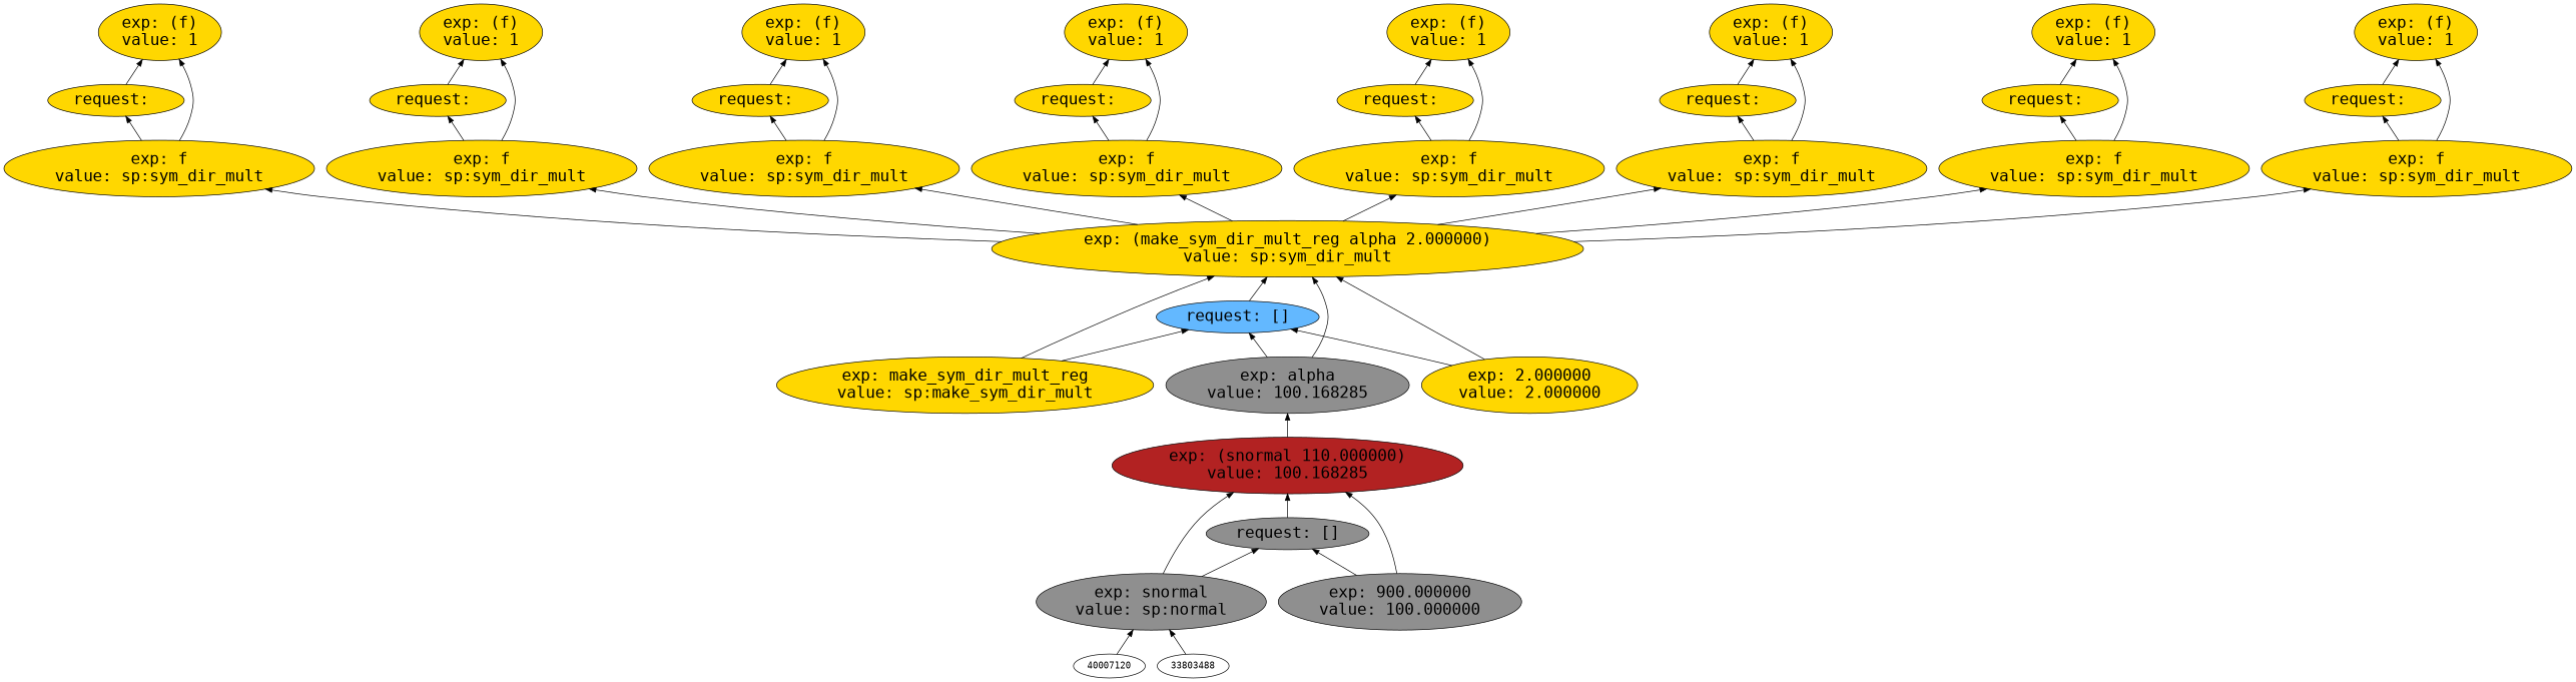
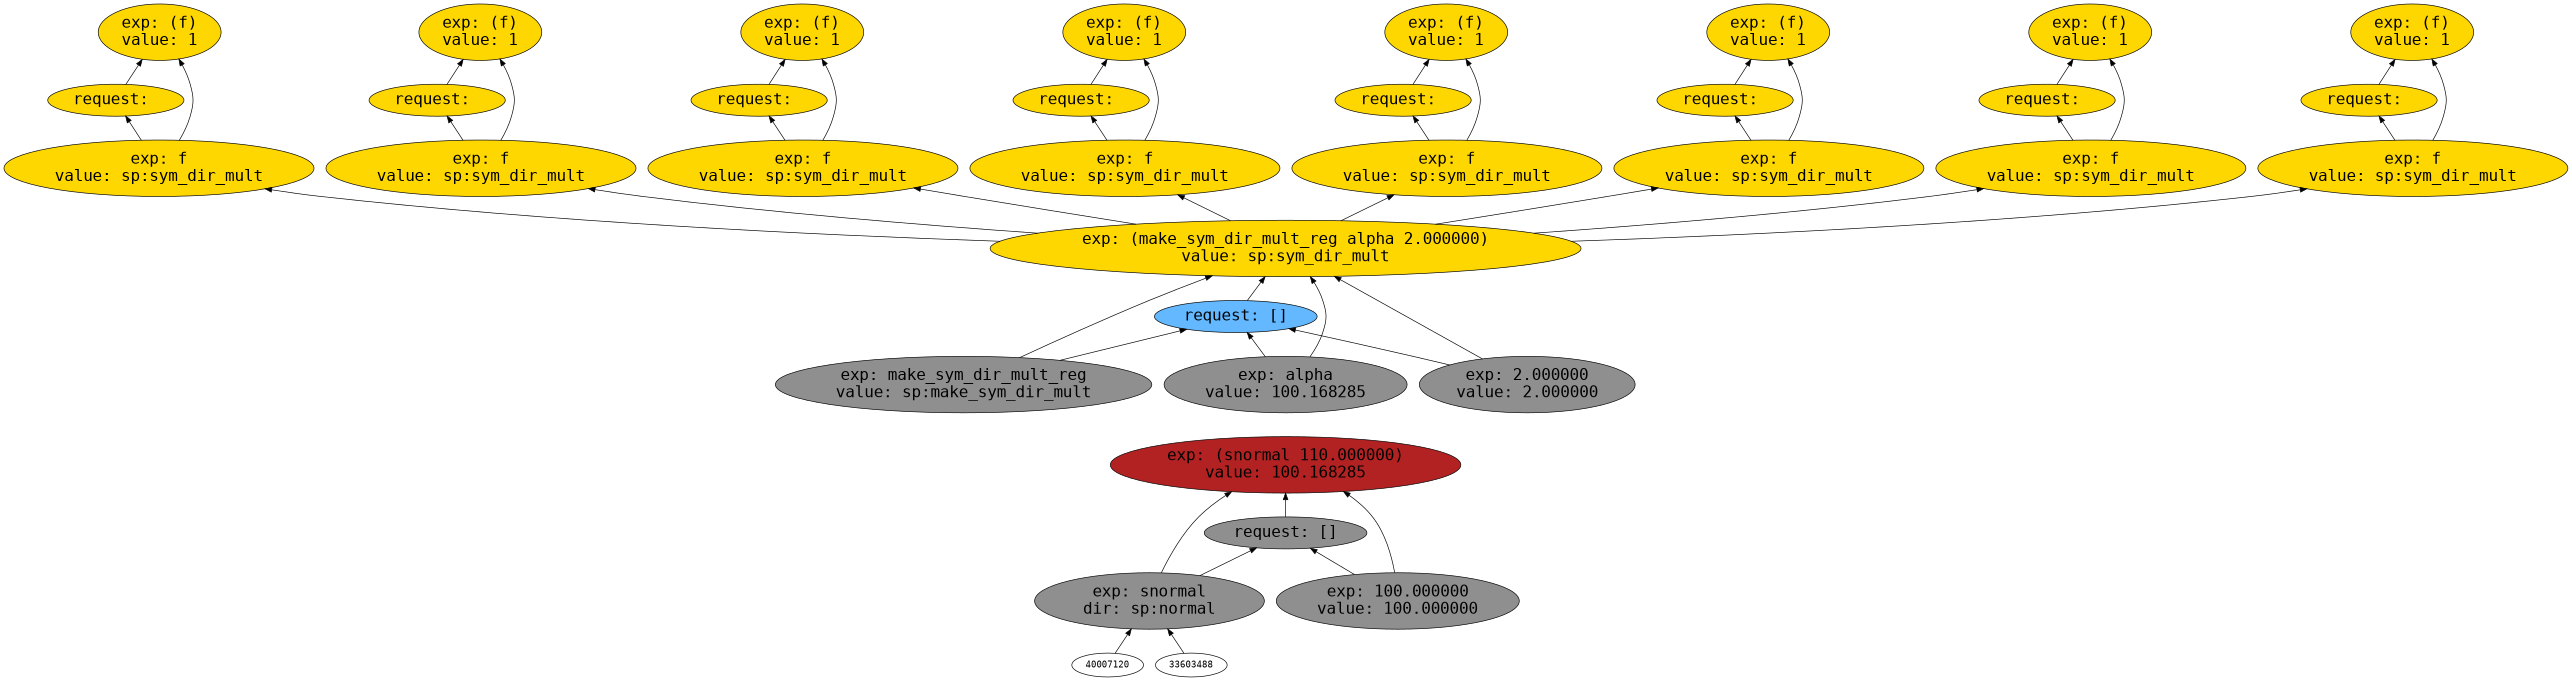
  digraph {
    fontname="DejaVu Sans Mono"
    fontsize=24
    rankdir=BT
    node [fillcolor=gold fontname="DejaVu Sans Mono" fontsize=24 shape=ellipse style=filled]
    edge [arrowhead=normal color=black constraint=true fontname="DejaVu Sans Mono" style=solid]
    n1 [fillcolor=firebrick label="exp: (snormal 110.000000)\nvalue: 100.168285"]
    n2 [fillcolor=grey56 label="request: []"]
-   n3 [fillcolor=grey56 label="exp: snormal\nvalue: sp:normal"]
-   n4 [fillcolor=grey56 label="exp: 900.000000\nvalue: 100.000000"]
+   n3 [fillcolor=grey56 label="exp: snormal\ndir: sp:normal"]
+   n4 [fillcolor=grey56 label="exp: 100.000000\nvalue: 100.000000"]
    n5 [label="exp: (make_sym_dir_mult_reg alpha 2.000000)\nvalue: sp:sym_dir_mult"]
    n6 [fillcolor=steelblue1 label="request: []"]
-   n7 [label="exp: make_sym_dir_mult_reg\nvalue: sp:make_sym_dir_mult"]
+   n7 [fillcolor=grey56 label="exp: make_sym_dir_mult_reg\nvalue: sp:make_sym_dir_mult"]
    n8 [fillcolor=grey56 label="exp: alpha\nvalue: 100.168285"]
-   n9 [label="exp: 2.000000\nvalue: 2.000000"]
+   n9 [fillcolor=grey56 label="exp: 2.000000\nvalue: 2.000000"]
    n10 [label="exp: (f)\nvalue: 1"]
    n11 [label="request: "]
    n12 [label="exp: f\nvalue: sp:sym_dir_mult"]
    n13 [label="exp: (f)\nvalue: 1"]
    n14 [label="request: "]
    n15 [label="exp: f\nvalue: sp:sym_dir_mult"]
    n16 [label="exp: (f)\nvalue: 1"]
    n17 [label="request: "]
    n18 [label="exp: f\nvalue: sp:sym_dir_mult"]
    n19 [label="exp: (f)\nvalue: 1"]
    n20 [label="request: "]
    n21 [label="exp: f\nvalue: sp:sym_dir_mult"]
    n22 [label="exp: (f)\nvalue: 1"]
    n23 [label="request: "]
    n24 [label="exp: f\nvalue: sp:sym_dir_mult"]
    n25 [label="exp: (f)\nvalue: 1"]
    n26 [label="request: "]
    n27 [label="exp: f\nvalue: sp:sym_dir_mult"]
    n28 [label="exp: (f)\nvalue: 1"]
    n29 [label="request: "]
    n30 [label="exp: f\nvalue: sp:sym_dir_mult"]
    n31 [label="exp: (f)\nvalue: 1"]
    n32 [label="request: "]
    n33 [label="exp: f\nvalue: sp:sym_dir_mult"]
    40007120 [fillcolor="" fontsize="" shape="" style=""]
-   33803488 [fillcolor="" fontsize="" shape="" style=""]
+   33803488 [label=33603488 fillcolor="" fontsize="" shape="" style=""]
    subgraph sub_1 {
      label="Venture Families"
      subgraph sub_2 {
        label=1
        n1
        n2
        n3
        n4
      }
      subgraph sub_3 {
        label=2
        n5
        n6
        n7
        n8
        n9
      }
      subgraph sub_4 {
        label=3
        n10
        n11
        n12
      }
      subgraph sub_5 {
        label=4
        n13
        n14
        n15
      }
      subgraph sub_6 {
        label=5
        n16
        n17
        n18
      }
      subgraph sub_7 {
        label=6
        n19
        n20
        n21
      }
      subgraph sub_8 {
        label=7
        n22
        n23
        n24
      }
      subgraph sub_9 {
        label=8
        n25
        n26
        n27
      }
      subgraph sub_10 {
        label=9
        n28
        n29
        n30
      }
      subgraph sub_11 {
        label=10
        n31
        n32
        n33
      }
    }
-   n1 -> n8
    n2 -> n1
    n3 -> n1
    n3 -> n2
    n4 -> n1
    n4 -> n2
    n5 -> n12
    n5 -> n15
    n5 -> n18
    n5 -> n21
    n5 -> n24
    n5 -> n27
    n5 -> n30
    n5 -> n33
    n6 -> n5
    n7 -> n5
    n7 -> n6
    n8 -> n5
    n8 -> n6
    n9 -> n5
    n9 -> n6
    n11 -> n10
    n12 -> n10
    n12 -> n11
    n14 -> n13
    n15 -> n13
    n15 -> n14
    n17 -> n16
    n18 -> n16
    n18 -> n17
    n20 -> n19
    n21 -> n19
    n21 -> n20
    n23 -> n22
    n24 -> n22
    n24 -> n23
    n26 -> n25
    n27 -> n25
    n27 -> n26
    n29 -> n28
    n30 -> n28
    n30 -> n29
    n32 -> n31
    n33 -> n31
    n33 -> n32
    40007120 -> n3
    33803488 -> n3
  }
